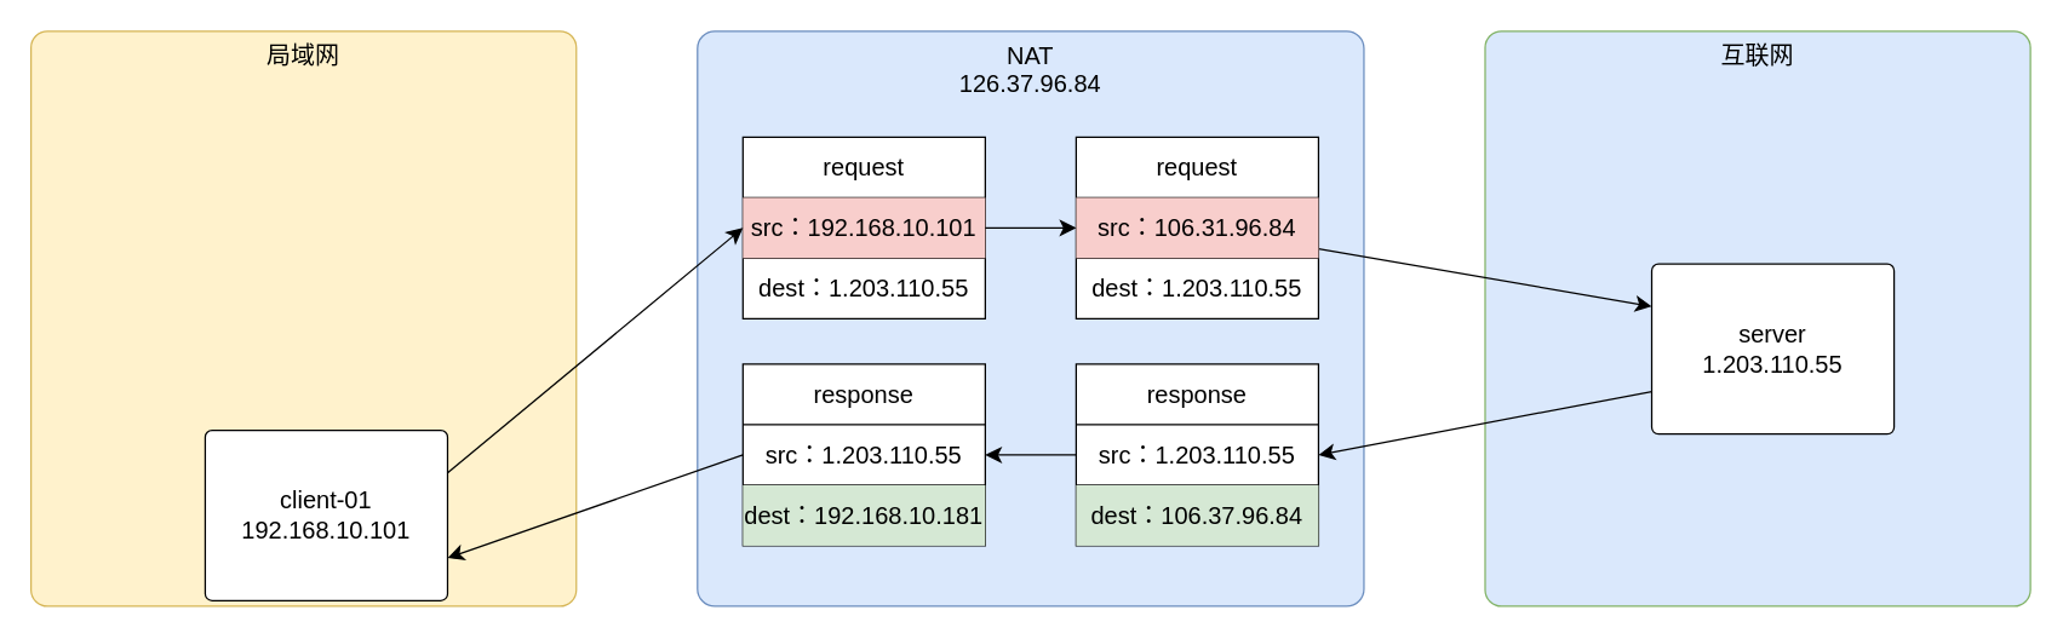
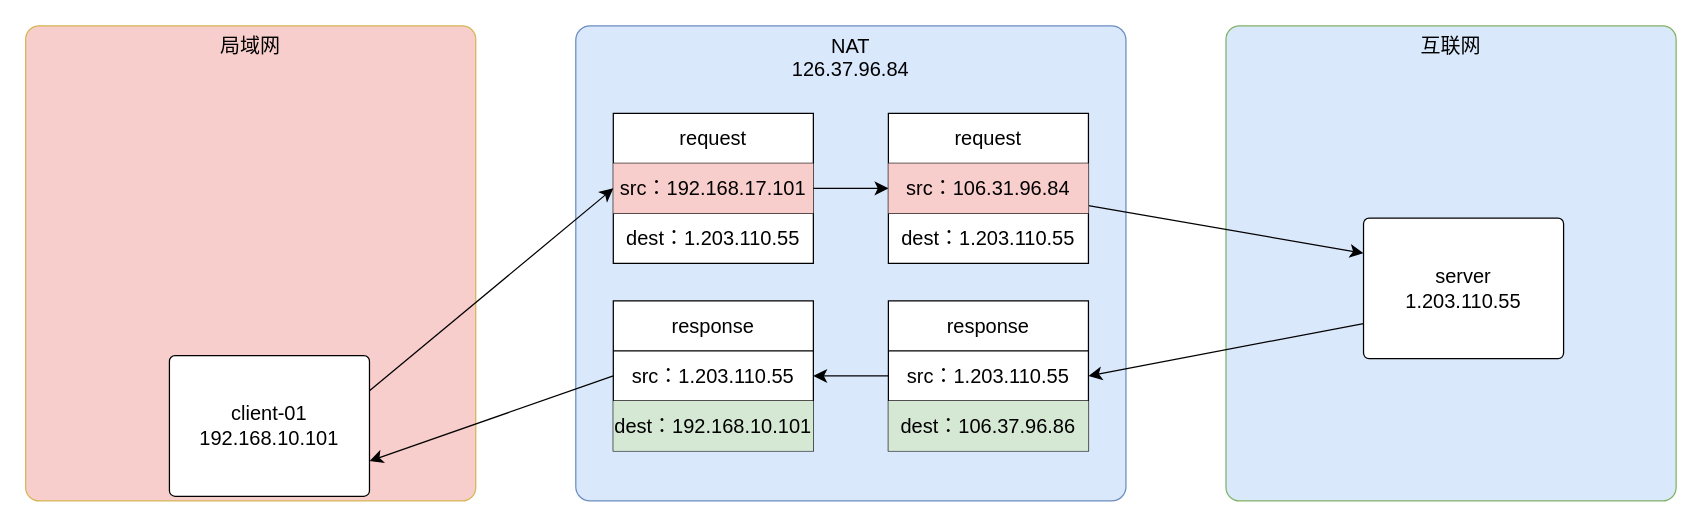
  <mxCell id="0" />
  <mxCell id="1" parent="0" />
  <mxCell id="2" value="NAT&lt;br&gt;126.37.96.84" style="rounded=1;whiteSpace=wrap;html=1;fontSize=16;arcSize=3;verticalAlign=top;fillColor=#dae8fc;strokeColor=#6c8ebf;" vertex="1" parent="1"><mxGeometry y="20" width="440" height="380" as="geometry" x="460" /></mxCell>
- <mxCell id="3" value="局域网" style="rounded=1;whiteSpace=wrap;html=1;fontSize=16;arcSize=3;verticalAlign=top;fillColor=#fff2cc;strokeColor=#d6b656;" vertex="1" parent="1"><mxGeometry x="20" y="20" width="360" height="380" as="geometry" /></mxCell>
+ <mxCell id="3" value="局域网" style="rounded=1;whiteSpace=wrap;html=1;fontSize=16;arcSize=3;verticalAlign=top;fillColor=#f8cecc;strokeColor=#d6b656;" vertex="1" parent="1"><mxGeometry x="20" y="20" width="360" height="380" as="geometry" /></mxCell>
  <mxCell id="4" value="互联网" style="rounded=1;whiteSpace=wrap;html=1;fontSize=16;arcSize=3;verticalAlign=top;fillColor=#dae8fc;strokeColor=#82b366;" vertex="1" parent="1"><mxGeometry x="980" y="20" width="360" height="380" as="geometry" /></mxCell>
  <mxCell id="5" value="" style="shape=table;startSize=0;container=1;collapsible=0;childLayout=tableLayout;fontSize=16;" vertex="1" parent="1"><mxGeometry x="490" y="90" width="160" height="120" as="geometry" /></mxCell>
  <mxCell id="6" value="" style="shape=tableRow;horizontal=0;startSize=0;swimlaneHead=0;swimlaneBody=0;strokeColor=inherit;top=0;left=0;bottom=0;right=0;collapsible=0;dropTarget=0;fillColor=none;points=[[0,0.5],[1,0.5]];portConstraint=eastwest;fontSize=16;" vertex="1" parent="5"><mxGeometry width="160" height="40" as="geometry" /></mxCell>
  <mxCell id="7" value="request" style="shape=partialRectangle;html=1;whiteSpace=wrap;connectable=0;strokeColor=inherit;overflow=hidden;fillColor=none;top=0;left=0;bottom=0;right=0;pointerEvents=1;fontSize=16;" vertex="1" parent="6"><mxGeometry width="160" height="40" as="geometry"><mxRectangle width="160" height="40" as="alternateBounds" /></mxGeometry></mxCell>
  <mxCell id="8" value="" style="shape=tableRow;horizontal=0;startSize=0;swimlaneHead=0;swimlaneBody=0;strokeColor=inherit;top=0;left=0;bottom=0;right=0;collapsible=0;dropTarget=0;fillColor=none;points=[[0,0.5],[1,0.5]];portConstraint=eastwest;fontSize=16;" vertex="1" parent="5"><mxGeometry y="40" width="160" height="40" as="geometry" /></mxCell>
- <mxCell id="9" value="src：192.168.10.101" style="shape=partialRectangle;html=1;whiteSpace=wrap;connectable=0;strokeColor=#b85450;overflow=hidden;fillColor=#f8cecc;top=0;left=0;bottom=0;right=0;pointerEvents=1;fontSize=16;" vertex="1" parent="8"><mxGeometry width="160" height="40" as="geometry"><mxRectangle width="160" height="40" as="alternateBounds" /></mxGeometry></mxCell>
+ <mxCell id="9" value="src：192.168.17.101" style="shape=partialRectangle;html=1;whiteSpace=wrap;connectable=0;strokeColor=#b85450;overflow=hidden;fillColor=#f8cecc;top=0;left=0;bottom=0;right=0;pointerEvents=1;fontSize=16;" vertex="1" parent="8"><mxGeometry width="160" height="40" as="geometry"><mxRectangle width="160" height="40" as="alternateBounds" /></mxGeometry></mxCell>
  <mxCell id="10" value="" style="shape=tableRow;horizontal=0;startSize=0;swimlaneHead=0;swimlaneBody=0;strokeColor=inherit;top=0;left=0;bottom=0;right=0;collapsible=0;dropTarget=0;fillColor=none;points=[[0,0.5],[1,0.5]];portConstraint=eastwest;fontSize=16;" vertex="1" parent="5"><mxGeometry y="80" width="160" height="40" as="geometry" /></mxCell>
  <mxCell id="11" value="dest：1.203.110.55" style="shape=partialRectangle;html=1;whiteSpace=wrap;connectable=0;strokeColor=inherit;overflow=hidden;fillColor=none;top=0;left=0;bottom=0;right=0;pointerEvents=1;fontSize=16;" vertex="1" parent="10"><mxGeometry width="160" height="40" as="geometry"><mxRectangle width="160" height="40" as="alternateBounds" /></mxGeometry></mxCell>
  <mxCell id="12" style="edgeStyle=none;curved=1;rounded=0;orthogonalLoop=1;jettySize=auto;html=1;exitX=1;exitY=0.25;exitDx=0;exitDy=0;entryX=0;entryY=0.5;entryDx=0;entryDy=0;fontSize=12;startSize=8;endSize=8;" edge="1" parent="1" source="13" target="8"><mxGeometry relative="1" as="geometry" /></mxCell>
  <mxCell id="13" value="client-01&lt;br&gt;192.168.10.101" style="rounded=1;whiteSpace=wrap;html=1;fontSize=16;arcSize=4;" vertex="1" parent="1"><mxGeometry x="135" y="283.75" width="160" height="112.5" as="geometry" /></mxCell>
  <mxCell id="14" style="edgeStyle=none;curved=1;rounded=0;orthogonalLoop=1;jettySize=auto;html=1;entryX=0;entryY=0.25;entryDx=0;entryDy=0;fontSize=12;startSize=8;endSize=8;" edge="1" parent="1" source="15" target="23"><mxGeometry relative="1" as="geometry" /></mxCell>
  <mxCell id="15" value="" style="shape=table;startSize=0;container=1;collapsible=0;childLayout=tableLayout;fontSize=16;" vertex="1" parent="1"><mxGeometry x="710" y="90" width="160" height="120" as="geometry" /></mxCell>
  <mxCell id="16" value="" style="shape=tableRow;horizontal=0;startSize=0;swimlaneHead=0;swimlaneBody=0;strokeColor=inherit;top=0;left=0;bottom=0;right=0;collapsible=0;dropTarget=0;fillColor=none;points=[[0,0.5],[1,0.5]];portConstraint=eastwest;fontSize=16;" vertex="1" parent="15"><mxGeometry width="160" height="40" as="geometry" /></mxCell>
  <mxCell id="17" value="request" style="shape=partialRectangle;html=1;whiteSpace=wrap;connectable=0;strokeColor=inherit;overflow=hidden;fillColor=none;top=0;left=0;bottom=0;right=0;pointerEvents=1;fontSize=16;" vertex="1" parent="16"><mxGeometry width="160" height="40" as="geometry"><mxRectangle width="160" height="40" as="alternateBounds" /></mxGeometry></mxCell>
  <mxCell id="18" value="" style="shape=tableRow;horizontal=0;startSize=0;swimlaneHead=0;swimlaneBody=0;strokeColor=inherit;top=0;left=0;bottom=0;right=0;collapsible=0;dropTarget=0;fillColor=none;points=[[0,0.5],[1,0.5]];portConstraint=eastwest;fontSize=16;" vertex="1" parent="15"><mxGeometry y="40" width="160" height="40" as="geometry" /></mxCell>
  <mxCell id="19" value="src：106.31.96.84" style="shape=partialRectangle;html=1;whiteSpace=wrap;connectable=0;strokeColor=#b85450;overflow=hidden;fillColor=#f8cecc;top=0;left=0;bottom=0;right=0;pointerEvents=1;fontSize=16;" vertex="1" parent="18"><mxGeometry width="160" height="40" as="geometry"><mxRectangle width="160" height="40" as="alternateBounds" /></mxGeometry></mxCell>
  <mxCell id="20" value="" style="shape=tableRow;horizontal=0;startSize=0;swimlaneHead=0;swimlaneBody=0;strokeColor=inherit;top=0;left=0;bottom=0;right=0;collapsible=0;dropTarget=0;fillColor=none;points=[[0,0.5],[1,0.5]];portConstraint=eastwest;fontSize=16;" vertex="1" parent="15"><mxGeometry y="80" width="160" height="40" as="geometry" /></mxCell>
  <mxCell id="21" value="dest：1.203.110.55" style="shape=partialRectangle;html=1;whiteSpace=wrap;connectable=0;strokeColor=inherit;overflow=hidden;fillColor=none;top=0;left=0;bottom=0;right=0;pointerEvents=1;fontSize=16;" vertex="1" parent="20"><mxGeometry width="160" height="40" as="geometry"><mxRectangle width="160" height="40" as="alternateBounds" /></mxGeometry></mxCell>
  <mxCell id="22" style="edgeStyle=none;curved=1;rounded=0;orthogonalLoop=1;jettySize=auto;html=1;exitX=0;exitY=0.75;exitDx=0;exitDy=0;entryX=1;entryY=0.5;entryDx=0;entryDy=0;fontSize=12;startSize=8;endSize=8;" edge="1" parent="1" source="23" target="27"><mxGeometry relative="1" as="geometry" /></mxCell>
  <mxCell id="23" value="server&lt;br&gt;1.203.110.55" style="rounded=1;whiteSpace=wrap;html=1;fontSize=16;arcSize=4;" vertex="1" parent="1"><mxGeometry x="1090" y="173.75" width="160" height="112.5" as="geometry" /></mxCell>
  <mxCell id="24" value="" style="shape=table;startSize=0;container=1;collapsible=0;childLayout=tableLayout;fontSize=16;" vertex="1" parent="1"><mxGeometry x="710" y="240" width="160" height="120" as="geometry" /></mxCell>
  <mxCell id="25" value="" style="shape=tableRow;horizontal=0;startSize=0;swimlaneHead=0;swimlaneBody=0;strokeColor=inherit;top=0;left=0;bottom=0;right=0;collapsible=0;dropTarget=0;fillColor=none;points=[[0,0.5],[1,0.5]];portConstraint=eastwest;fontSize=16;" vertex="1" parent="24"><mxGeometry width="160" height="40" as="geometry" /></mxCell>
  <mxCell id="26" value="response" style="shape=partialRectangle;html=1;whiteSpace=wrap;connectable=0;strokeColor=inherit;overflow=hidden;fillColor=none;top=0;left=0;bottom=0;right=0;pointerEvents=1;fontSize=16;" vertex="1" parent="25"><mxGeometry width="160" height="40" as="geometry"><mxRectangle width="160" height="40" as="alternateBounds" /></mxGeometry></mxCell>
  <mxCell id="27" value="" style="shape=tableRow;horizontal=0;startSize=0;swimlaneHead=0;swimlaneBody=0;strokeColor=inherit;top=0;left=0;bottom=0;right=0;collapsible=0;dropTarget=0;fillColor=none;points=[[0,0.5],[1,0.5]];portConstraint=eastwest;fontSize=16;" vertex="1" parent="24"><mxGeometry y="40" width="160" height="40" as="geometry" /></mxCell>
  <mxCell id="28" value="src：1.203.110.55" style="shape=partialRectangle;html=1;whiteSpace=wrap;connectable=0;strokeColor=inherit;overflow=hidden;fillColor=none;top=0;left=0;bottom=0;right=0;pointerEvents=1;fontSize=16;" vertex="1" parent="27"><mxGeometry width="160" height="40" as="geometry"><mxRectangle width="160" height="40" as="alternateBounds" /></mxGeometry></mxCell>
  <mxCell id="29" value="" style="shape=tableRow;horizontal=0;startSize=0;swimlaneHead=0;swimlaneBody=0;strokeColor=inherit;top=0;left=0;bottom=0;right=0;collapsible=0;dropTarget=0;fillColor=none;points=[[0,0.5],[1,0.5]];portConstraint=eastwest;fontSize=16;" vertex="1" parent="24"><mxGeometry y="80" width="160" height="40" as="geometry" /></mxCell>
- <mxCell id="30" value="dest：106.37.96.84" style="shape=partialRectangle;html=1;whiteSpace=wrap;connectable=0;strokeColor=#82b366;overflow=hidden;fillColor=#d5e8d4;top=0;left=0;bottom=0;right=0;pointerEvents=1;fontSize=16;" vertex="1" parent="29"><mxGeometry width="160" height="40" as="geometry"><mxRectangle width="160" height="40" as="alternateBounds" /></mxGeometry></mxCell>
+ <mxCell id="30" value="dest：106.37.96.86" style="shape=partialRectangle;html=1;whiteSpace=wrap;connectable=0;strokeColor=#82b366;overflow=hidden;fillColor=#d5e8d4;top=0;left=0;bottom=0;right=0;pointerEvents=1;fontSize=16;" vertex="1" parent="29"><mxGeometry width="160" height="40" as="geometry"><mxRectangle width="160" height="40" as="alternateBounds" /></mxGeometry></mxCell>
  <mxCell id="31" value="" style="shape=table;startSize=0;container=1;collapsible=0;childLayout=tableLayout;fontSize=16;" vertex="1" parent="1"><mxGeometry x="490" y="240" width="160" height="120" as="geometry" /></mxCell>
  <mxCell id="32" value="" style="shape=tableRow;horizontal=0;startSize=0;swimlaneHead=0;swimlaneBody=0;strokeColor=inherit;top=0;left=0;bottom=0;right=0;collapsible=0;dropTarget=0;fillColor=none;points=[[0,0.5],[1,0.5]];portConstraint=eastwest;fontSize=16;" vertex="1" parent="31"><mxGeometry width="160" height="40" as="geometry" /></mxCell>
  <mxCell id="33" value="response" style="shape=partialRectangle;html=1;whiteSpace=wrap;connectable=0;strokeColor=inherit;overflow=hidden;fillColor=none;top=0;left=0;bottom=0;right=0;pointerEvents=1;fontSize=16;" vertex="1" parent="32"><mxGeometry width="160" height="40" as="geometry"><mxRectangle width="160" height="40" as="alternateBounds" /></mxGeometry></mxCell>
  <mxCell id="34" value="" style="shape=tableRow;horizontal=0;startSize=0;swimlaneHead=0;swimlaneBody=0;strokeColor=inherit;top=0;left=0;bottom=0;right=0;collapsible=0;dropTarget=0;fillColor=none;points=[[0,0.5],[1,0.5]];portConstraint=eastwest;fontSize=16;" vertex="1" parent="31"><mxGeometry y="40" width="160" height="40" as="geometry" /></mxCell>
  <mxCell id="35" value="src：1.203.110.55" style="shape=partialRectangle;html=1;whiteSpace=wrap;connectable=0;strokeColor=inherit;overflow=hidden;fillColor=none;top=0;left=0;bottom=0;right=0;pointerEvents=1;fontSize=16;" vertex="1" parent="34"><mxGeometry width="160" height="40" as="geometry"><mxRectangle width="160" height="40" as="alternateBounds" /></mxGeometry></mxCell>
  <mxCell id="36" value="" style="shape=tableRow;horizontal=0;startSize=0;swimlaneHead=0;swimlaneBody=0;strokeColor=inherit;top=0;left=0;bottom=0;right=0;collapsible=0;dropTarget=0;fillColor=none;points=[[0,0.5],[1,0.5]];portConstraint=eastwest;fontSize=16;" vertex="1" parent="31"><mxGeometry y="80" width="160" height="40" as="geometry" /></mxCell>
- <mxCell id="37" value="dest：192.168.10.181" style="shape=partialRectangle;html=1;whiteSpace=wrap;connectable=0;strokeColor=#82b366;overflow=hidden;fillColor=#d5e8d4;top=0;left=0;bottom=0;right=0;pointerEvents=1;fontSize=16;" vertex="1" parent="36"><mxGeometry width="160" height="40" as="geometry"><mxRectangle width="160" height="40" as="alternateBounds" /></mxGeometry></mxCell>
+ <mxCell id="37" value="dest：192.168.10.101" style="shape=partialRectangle;html=1;whiteSpace=wrap;connectable=0;strokeColor=#82b366;overflow=hidden;fillColor=#d5e8d4;top=0;left=0;bottom=0;right=0;pointerEvents=1;fontSize=16;" vertex="1" parent="36"><mxGeometry width="160" height="40" as="geometry"><mxRectangle width="160" height="40" as="alternateBounds" /></mxGeometry></mxCell>
  <mxCell id="38" style="edgeStyle=none;curved=1;rounded=0;orthogonalLoop=1;jettySize=auto;html=1;exitX=0;exitY=0.5;exitDx=0;exitDy=0;entryX=1;entryY=0.75;entryDx=0;entryDy=0;fontSize=12;startSize=8;endSize=8;" edge="1" parent="1" source="34" target="13"><mxGeometry relative="1" as="geometry" /></mxCell>
  <mxCell id="39" style="edgeStyle=none;curved=1;rounded=0;orthogonalLoop=1;jettySize=auto;html=1;exitX=1;exitY=0.5;exitDx=0;exitDy=0;entryX=0;entryY=0.5;entryDx=0;entryDy=0;fontSize=12;startSize=8;endSize=8;" edge="1" parent="1" source="8" target="18"><mxGeometry relative="1" as="geometry" /></mxCell>
  <mxCell id="40" style="edgeStyle=none;curved=1;rounded=0;orthogonalLoop=1;jettySize=auto;html=1;exitX=0;exitY=0.5;exitDx=0;exitDy=0;entryX=1;entryY=0.5;entryDx=0;entryDy=0;fontSize=12;startSize=8;endSize=8;" edge="1" parent="1" source="27" target="34"><mxGeometry relative="1" as="geometry" /></mxCell>
